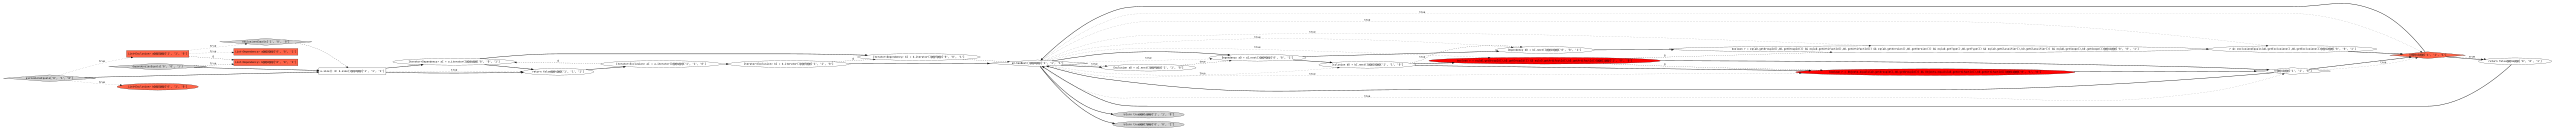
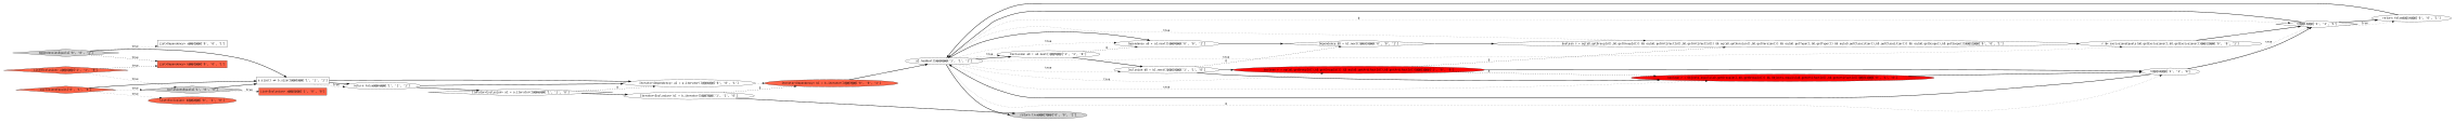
  digraph {
    fontname="JetBrains Mono"
    rankdir=LR
    node [fillcolor=white fontname="JetBrains Mono" shape=ellipse style=filled]
    edge [fontname="JetBrains Mono" style=bold]
    n1 [label="Iterator<Dependency> aI = a.iterator()@@@6@@@['0', '0', '1']"]
-   n2 [label="Iterator<Dependency> bI = b.iterator()@@@7@@@['0', '0', '1']"]
-   n3 [label="aI.hasNext()@@@8@@@['1', '1', '1']" shape=diamond]
+   n2 [fillcolor=tomato label="Iterator<Dependency> bI = b.iterator()@@@7@@@['0', '0', '1']"]
+   n3 [label="aI.hasNext()@@@8@@@['1', '1', '1']"]
    n4 [label="boolean r = eq(aD.getGroupId(),bD.getGroupId()) && eq(aD.getArtifactId(),bD.getArtifactId()) && eq(aD.getVersion(),bD.getVersion()) && eq(aD.getType(),bD.getType()) && eq(aD.getClassifier(),bD.getClassifier()) && eq(aD.getScope(),bD.getScope())@@@11@@@['0', '0', '1']"]
    n5 [label="r &= exclusionsEquals(aD.getExclusions(),bD.getExclusions())@@@12@@@['0', '0', '1']"]
-   n6 [fillcolor=tomato label="!r@@@13@@@['1', '1', '1']" shape=diamond]
+   n6 [label="!r@@@13@@@['1', '1', '1']" shape=diamond]
    n7 [label="Exclusion bD = bI.next()@@@10@@@['1', '1', '0']"]
    n8 [fillcolor=red label="boolean r = eq(aD.getGroupId(),bD.getGroupId()) && eq(aD.getArtifactId(),bD.getArtifactId())@@@11@@@['1', '0', '0']"]
    n9 [fillcolor=red label="boolean r = Objects.equals(aD.getGroupId(),bD.getGroupId()) && Objects.equals(aD.getArtifactId(),bD.getArtifactId())@@@11@@@['0', '1', '0']"]
-   n10 [label="Dependency bD = bI.next()@@@10@@@['0', '0', '1']"]
-   n11 [label="!r@@@12@@@['1', '1', '0']" shape=diamond]
+   n10 [label="Dependency bD = bI.next()@@@10@@@['0', '0', '1']" shape=diamond]
+   n11 [label="!r@@@12@@@['1', '1', '0']"]
    n12 [label="Dependency aD = aI.next()@@@9@@@['0', '0', '1']"]
-   n13 [fillcolor=lightgray label="return true@@@16@@@['1', '1', '0']"]
    n14 [fillcolor=lightgray label="return true@@@17@@@['0', '0', '1']"]
    n15 [label="Exclusion aD = aI.next()@@@9@@@['1', '1', '0']"]
    n16 [label="return false@@@14@@@['0', '0', '1']"]
    n17 [label="Iterator<Exclusion> bI = b.iterator()@@@7@@@['1', '1', '0']"]
-   n18 [fillcolor=tomato label="List<Dependency> a@@@2@@@['0', '0', '1']" shape=box]
-   n19 [fillcolor=tomato label="List<Exclusion> a@@@2@@@['1', '1', '0']" shape=box]
+   n18 [label="List<Dependency> a@@@2@@@['0', '0', '1']" shape=box]
+   n19 [fillcolor=tomato label="List<Exclusion> a@@@2@@@['1', '1', '0']" shape=diamond]
    n20 [fillcolor=tomato label="List<Dependency> b@@@2@@@['0', '0', '1']" shape=box]
    n21 [fillcolor=lightgray label="exclusionsEquals['1', '0', '0']" shape=diamond]
    n22 [fillcolor=lightgray label="dependenciesEquals['0', '0', '1']" shape=diamond]
    n23 [label="a.size() != b.size()@@@3@@@['1', '1', '1']" shape=box]
    n24 [label="return false@@@4@@@['1', '1', '1']"]
-   n26 [fillcolor=lightgray label="exclusionsEquals['0', '1', '0']" shape=diamond]
+   n25 [fillcolor=tomato label="List<Exclusion> a@@@2@@@['1', '0', '0']" shape=box]
+   n26 [fillcolor=tomato label="exclusionsEquals['0', '1', '0']" shape=diamond]
    n27 [fillcolor=tomato label="List<Exclusion> b@@@2@@@['0', '1', '0']"]
-   n28 [label="Iterator<Exclusion> aI = a.iterator()@@@6@@@['1', '1', '0']"]
-   n1 -> n2
-   n2 -> n3 [style=dashed]
+   n28 [label="Iterator<Exclusion> aI = a.iterator()@@@6@@@['1', '1', '0']" shape=diamond]
+   n1 -> n2 [style=dotted]
+   n2 -> n3
    n3 -> n4 [label=true style=dotted]
    n3 -> n5 [label=true style=dotted]
-   n3 -> n6 [label=true style=dotted]
+   n3 -> n6 [label=0 style=dotted]
    n3 -> n7 [label=true style=dotted]
    n3 -> n8 [label=true style=dotted]
    n3 -> n9 [label=true style=dotted]
-   n3 -> n10 [label=true style=dotted]
-   n3 -> n11 [label=true style=dotted]
+   n3 -> n11 [label=0 style=dotted]
    n3 -> n12
    n3 -> n12 [label=true style=dotted]
-   n3 -> n13
    n3 -> n14
    n3 -> n15
    n3 -> n15 [label=true style=dotted]
    n4 -> n5
    n5 -> n6
    n6 -> n3
    n6 -> n16
    n6 -> n16 [label=true style=dotted]
    n7 -> n8
    n7 -> n9
-   n7 -> n10 [label=true style=dashed]
+   n7 -> n10 [label=0 style=dashed]
    n8 -> n4 [label=0 style=dashed]
    n8 -> n9 [label=0 style=dashed]
    n8 -> n11
    n9 -> n11
    n10 -> n4
    n11 -> n3
    n11 -> n6
    n11 -> n6 [label=true style=dotted]
    n12 -> n10
-   n12 -> n7
-   n15 -> n12 [label=true style=dashed]
+   n15 -> n7
+   n15 -> n12 [label=0 style=dashed]
    n16 -> n3
    n17 -> n2 [label=0 style=dashed]
-   n17 -> n3
-   n19 -> n20 [label=0 style=dashed]
+   n17 -> n14
+   n19 -> n20 [label=true style=dashed]
    n19 -> n21 [label=true style=dotted]
-   n21 -> n23 [style=dashed]
-   n19 -> n18 [label=true style=dotted]
+   n21 -> n23
+   n21 -> n25 [label=true style=dotted]
+   n22 -> n18 [label=true style=dotted]
    n22 -> n20 [label=true style=dashed]
    n22 -> n23
    n23 -> n1
    n23 -> n24 [label=true style=dotted]
    n23 -> n24
-   n1 -> n24
+   n24 -> n1
    n24 -> n28
-   n26 -> n19 [label=true style=dotted]
+   n26 -> n21 [label=true style=dotted]
    n26 -> n23
    n26 -> n27 [label=true style=dotted]
    n28 -> n1 [label=0 style=dashed]
    n28 -> n17
  }
